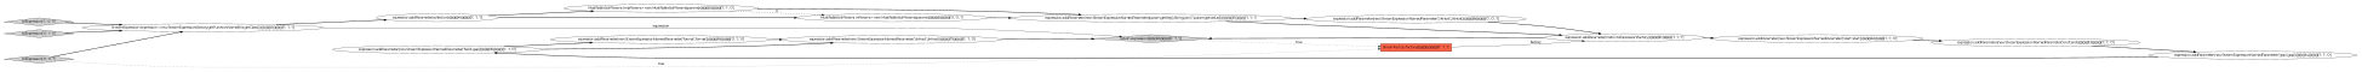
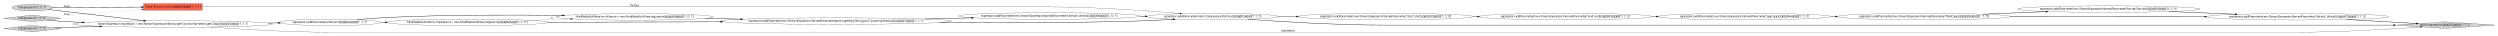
  digraph {
    fontname=Montserrat
    rankdir=LR
    node [fillcolor=white fontname=Montserrat shape=ellipse style=filled]
    edge [fontname=Montserrat style=bold]
    n1 [label="expression.addParameter(new StreamExpressionNamedParameter(\"field\",gap))@@@15@@@['1', '1', '0']"]
    n2 [label="expression.addParameter(new StreamExpressionNamedParameter(\"format\",format))@@@16@@@['0', '1', '0']"]
    n3 [label="expression.addParameter(new StreamExpressionNamedParameter(\"zkHost\",zkHost))@@@17@@@['1', '1', '0']"]
    n4 [fillcolor=lightgray label="return expression@@@13@@@['1', '1', '1']" shape=diamond]
    n5 [fillcolor=lightgray label="toExpression['0', '1', '0']" shape=diamond]
    n6 [label="StreamExpression expression = new StreamExpression(factory.getFunctionName(this.getClass()))@@@3@@@['1', '1', '1']"]
    n7 [label="expression.addParameter(collection)@@@4@@@['1', '1', '1']"]
    n8 [fillcolor=tomato label="StreamFactory factory@@@2@@@['1', '1', '1']" shape=box]
    n9 [label="expression.addParameter(metric.toExpression(factory))@@@11@@@['1', '1', '1']"]
    n10 [label="ModifiableSolrParams mParams = new ModifiableSolrParams(params)@@@5@@@['0', '0', '1']"]
    n11 [label="expression.addParameter(new StreamExpressionNamedParameter(param.getKey(),String.join(\",\",param.getValue())))@@@7@@@['1', '1', '1']"]
    n12 [label="expression.addParameter(new StreamExpressionNamedParameter(\"zkHost\",zkHost))@@@9@@@['0', '0', '1']"]
    n13 [label="ModifiableSolrParams tmpParams = new ModifiableSolrParams(params)@@@5@@@['1', '1', '0']"]
    n14 [label="expression.addParameter(new StreamExpressionNamedParameter(\"end\",end))@@@13@@@['1', '1', '0']"]
    n15 [label="expression.addParameter(new StreamExpressionNamedParameter(\"gap\",gap))@@@14@@@['1', '1', '0']"]
    n16 [label="expression.addParameter(new StreamExpressionNamedParameter(\"start\",start))@@@12@@@['1', '1', '0']"]
    n17 [fillcolor=lightgray label="toExpression['1', '0', '0']" shape=diamond]
-   n18 [fillcolor=lightgray label="toExpression['0', '0', '1']" shape=diamond]
+   n18 [fillcolor=lightgray label="toExpression['0', '0', '1']"]
    n1 -> n2
    n1 -> n3
    n2 -> n3
    n3 -> n4
    n5 -> n6
    n6 -> n4 [label=expression style=solid]
    n6 -> n7
    n7 -> n10
    n7 -> n13
    n8 -> n9 [label=factory style=solid]
    n9 -> n4
    n9 -> n16
    n10 -> n11
    n11 -> n9
    n11 -> n12
    n12 -> n9
    n13 -> n10 [label=0 style=dashed]
    n13 -> n11
    n14 -> n15
    n15 -> n1
    n16 -> n14
    n17 -> n6
-   n4 -> n8 [label=true style=dotted]
+   n17 -> n8 [label=true style=dotted]
    n18 -> n6
-   n18 -> n8 [label=true style=dotted]
+   n18 -> n8 [label=true]
  }
